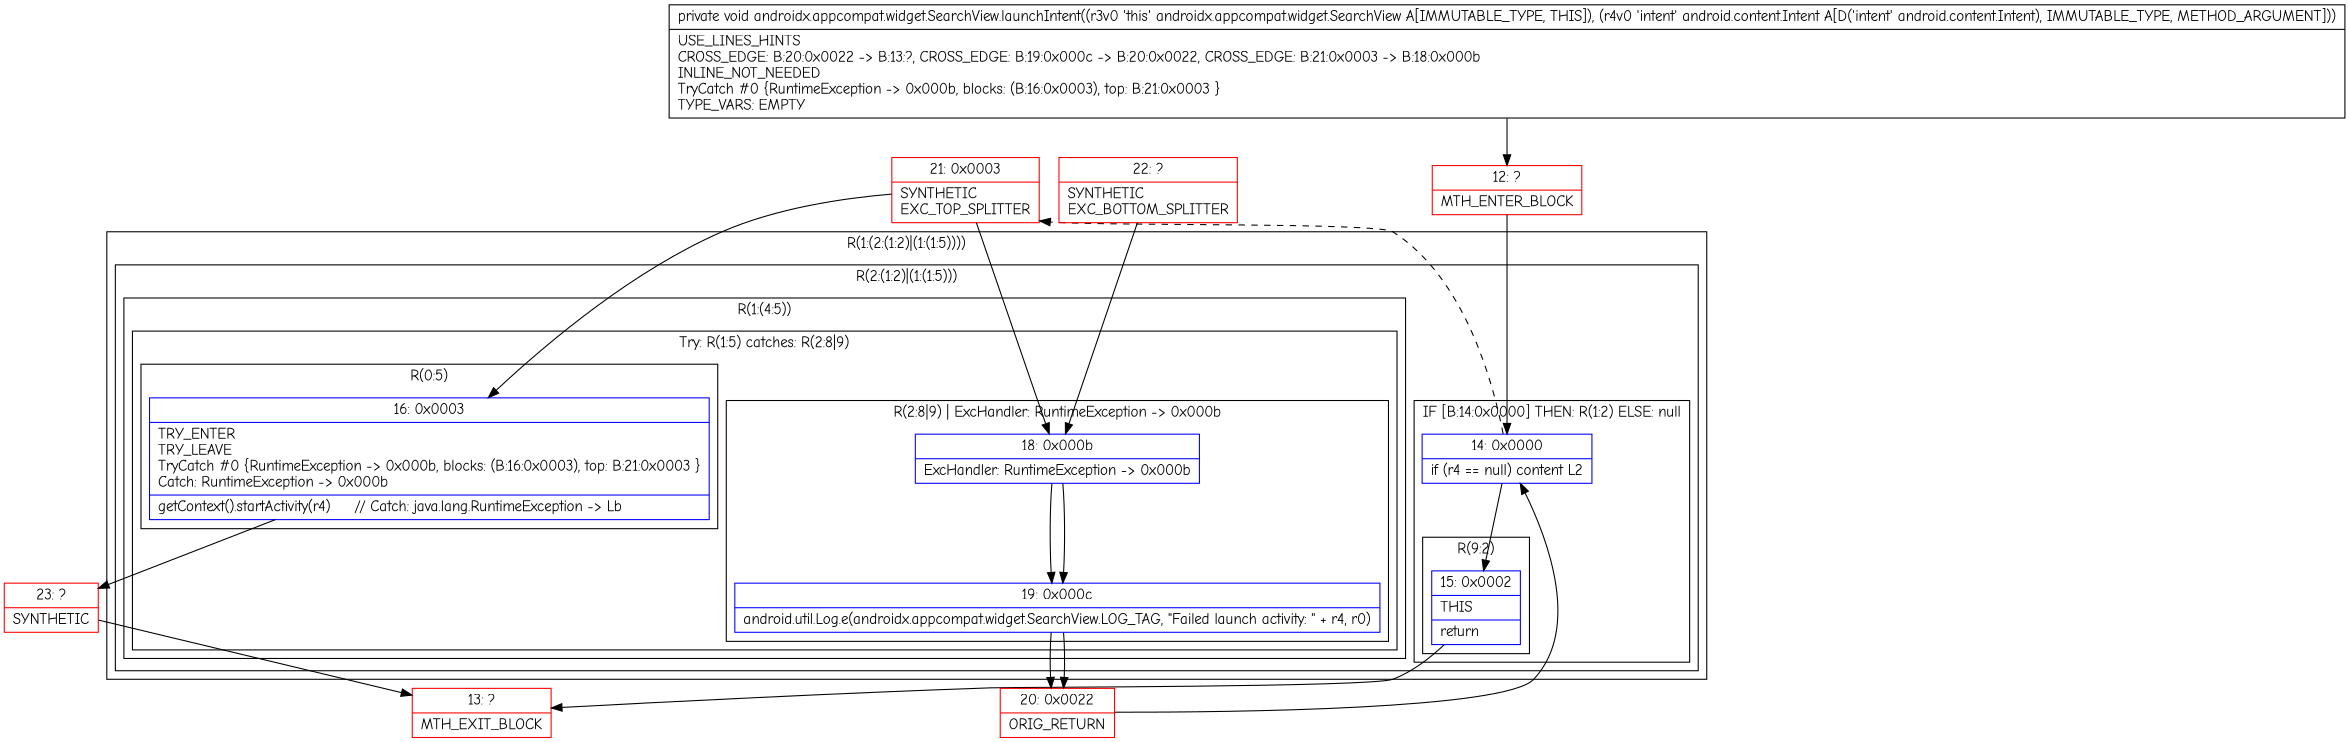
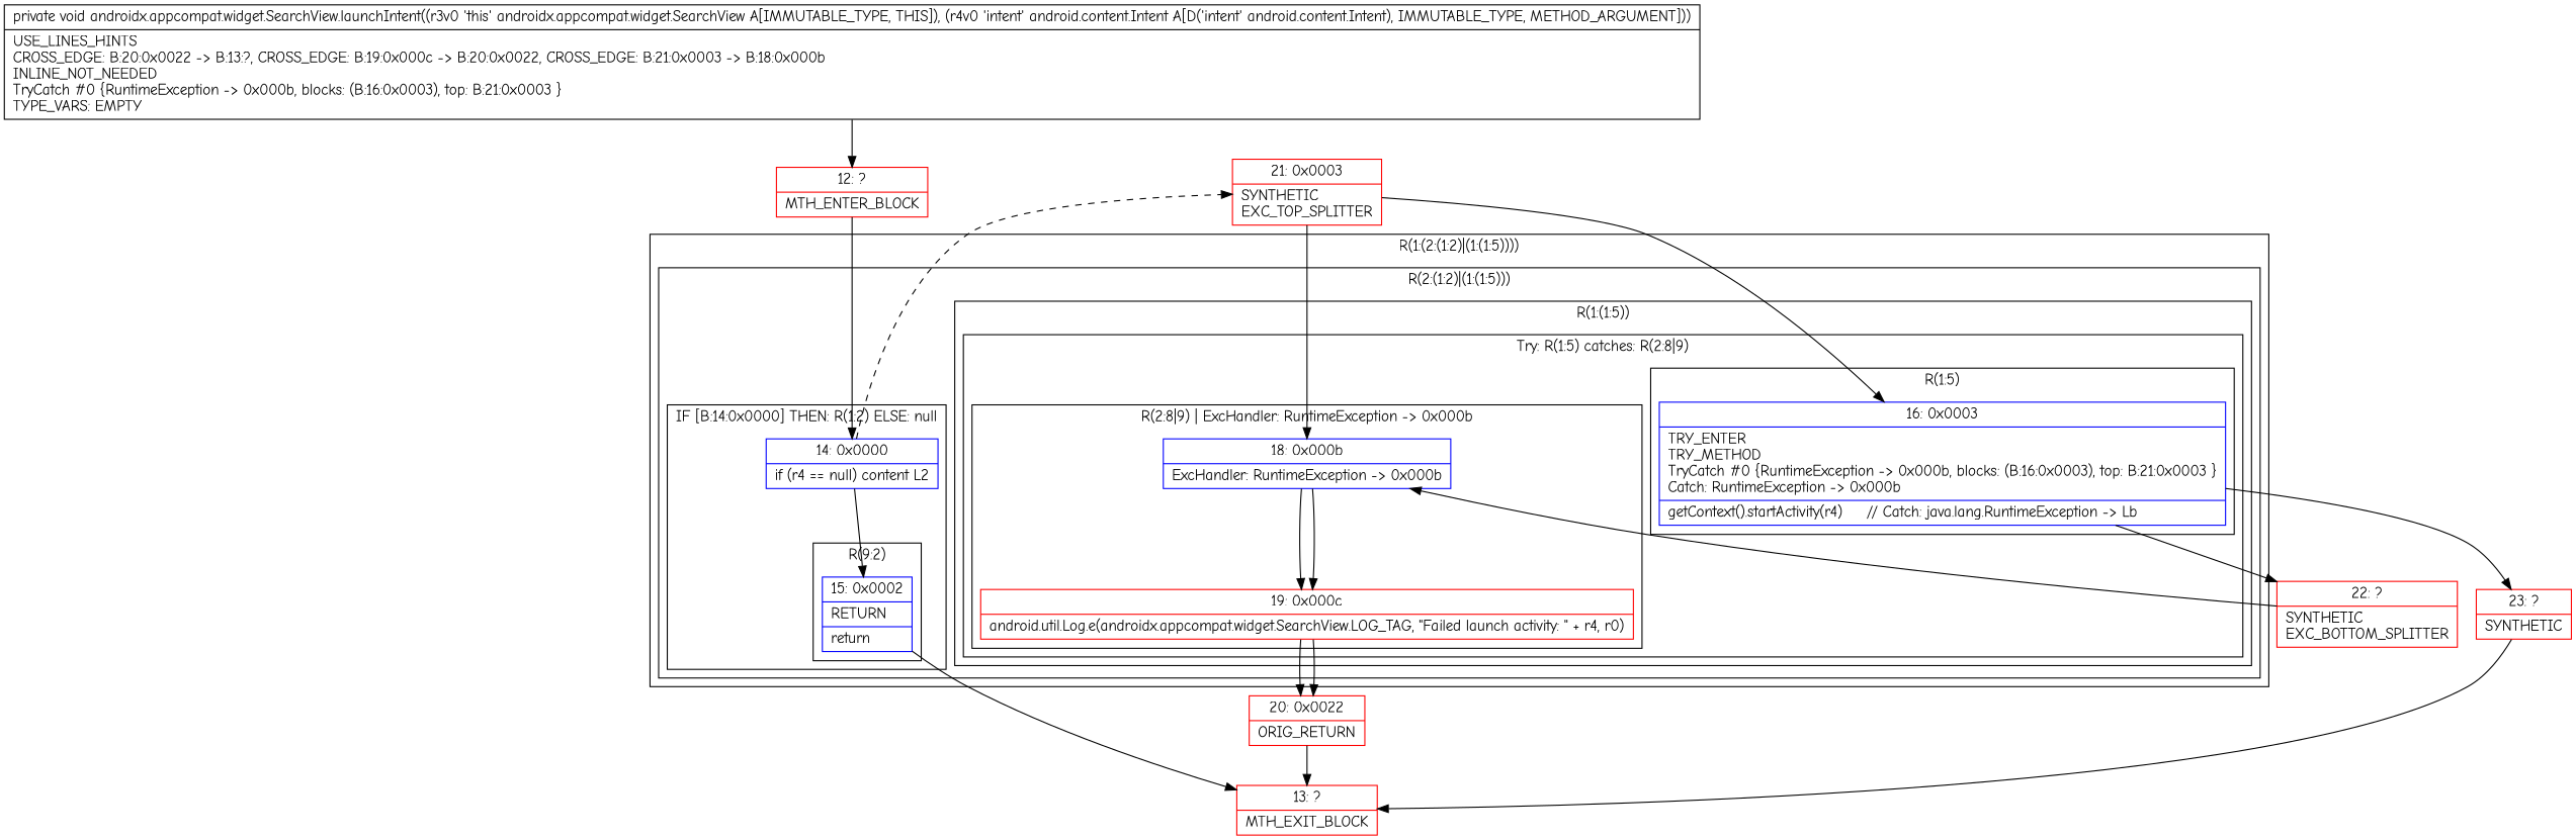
  digraph {
    fontname="Comic Neue"
    node [color=red fontname="Comic Neue" shape=record]
    edge [fontname="Comic Neue"]
-   n1 [color=blue label="{15\:\ 0x0002|THIS\l|return\l}"]
+   n1 [color=blue label="{15\:\ 0x0002|RETURN\l|return\l}"]
    n2 [color=blue label="{14\:\ 0x0000|if (r4 == null) content L2\l}"]
-   n3 [color=blue label="{16\:\ 0x0003|TRY_ENTER\lTRY_LEAVE\lTryCatch #0 \{RuntimeException \-\> 0x000b, blocks: (B:16:0x0003), top: B:21:0x0003 \}\lCatch: RuntimeException \-\> 0x000b\l|getContext().startActivity(r4)     \/\/ Catch: java.lang.RuntimeException \-\> Lb\l}"]
+   n3 [color=blue label="{16\:\ 0x0003|TRY_ENTER\lTRY_METHOD\lTryCatch #0 \{RuntimeException \-\> 0x000b, blocks: (B:16:0x0003), top: B:21:0x0003 \}\lCatch: RuntimeException \-\> 0x000b\l|getContext().startActivity(r4)     \/\/ Catch: java.lang.RuntimeException \-\> Lb\l}"]
    n4 [color=blue label="{18\:\ 0x000b|ExcHandler: RuntimeException \-\> 0x000b\l}"]
-   n5 [color=blue label="{19\:\ 0x000c|android.util.Log.e(androidx.appcompat.widget.SearchView.LOG_TAG, \"Failed launch activity: \" + r4, r0)\l}"]
+   n5 [label="{19\:\ 0x000c|android.util.Log.e(androidx.appcompat.widget.SearchView.LOG_TAG, \"Failed launch activity: \" + r4, r0)\l}"]
    n6 [label="{13\:\ ?|MTH_EXIT_BLOCK\l}"]
    n7 [label="{21\:\ 0x0003|SYNTHETIC\lEXC_TOP_SPLITTER\l}"]
    n8 [label="{22\:\ ?|SYNTHETIC\lEXC_BOTTOM_SPLITTER\l}"]
    n9 [label="{23\:\ ?|SYNTHETIC\l}"]
    n10 [label="{20\:\ 0x0022|ORIG_RETURN\l}"]
    n11 [label="{12\:\ ?|MTH_ENTER_BLOCK\l}"]
    n12 [label="{private void androidx.appcompat.widget.SearchView.launchIntent((r3v0 'this' androidx.appcompat.widget.SearchView A[IMMUTABLE_TYPE, THIS]), (r4v0 'intent' android.content.Intent A[D('intent' android.content.Intent), IMMUTABLE_TYPE, METHOD_ARGUMENT]))  | USE_LINES_HINTS\lCROSS_EDGE: B:20:0x0022 \-\> B:13:?, CROSS_EDGE: B:19:0x000c \-\> B:20:0x0022, CROSS_EDGE: B:21:0x0003 \-\> B:18:0x000b\lINLINE_NOT_NEEDED\lTryCatch #0 \{RuntimeException \-\> 0x000b, blocks: (B:16:0x0003), top: B:21:0x0003 \}\lTYPE_VARS: EMPTY\l}" color=""]
    subgraph cluster_1 {
      label="R(1:(2:(1:2)|(1:(1:5))))"
      subgraph cluster_2 {
        label="R(2:(1:2)|(1:(1:5)))"
        subgraph cluster_3 {
          label="IF [B:14:0x0000] THEN: R(1:2) ELSE: null"
          n2
          subgraph cluster_4 {
            label="R(9:2)"
            n1
          }
        }
        subgraph cluster_5 {
-         label="R(1:(4:5))"
+         label="R(1:(1:5))"
          subgraph cluster_6 {
            label="Try: R(1:5) catches: R(2:8|9)"
            subgraph cluster_7 {
-             label="R(0:5)"
+             label="R(1:5)"
              n3
            }
            subgraph cluster_8 {
              label="R(2:8|9) | ExcHandler: RuntimeException \-\> 0x000b\l"
              n4
              n5
            }
          }
        }
      }
    }
    subgraph cluster_9 {
      label="R(2:8|9) | ExcHandler: RuntimeException \-\> 0x000b\l"
    }
    n1 -> n6
    n2 -> n1
    n2 -> n7 [style=dashed]
+   n3 -> n8
    n3 -> n9
    n4 -> n5
    n4 -> n5
    n5 -> n10
    n5 -> n10
    n7 -> n3
    n7 -> n4
    n8 -> n4
    n9 -> n6
-   n10 -> n2
+   n10 -> n6
    n11 -> n2
    n12 -> n11
  }
